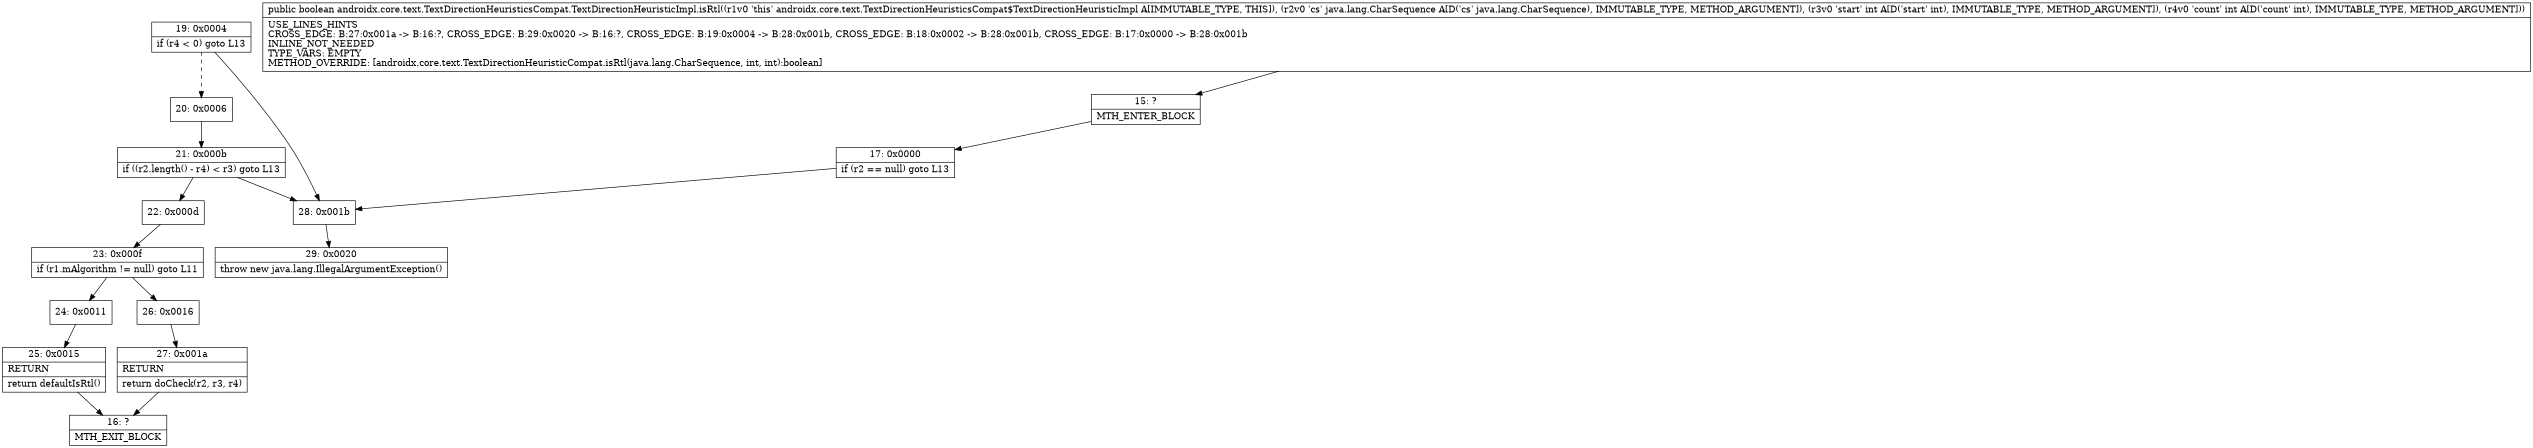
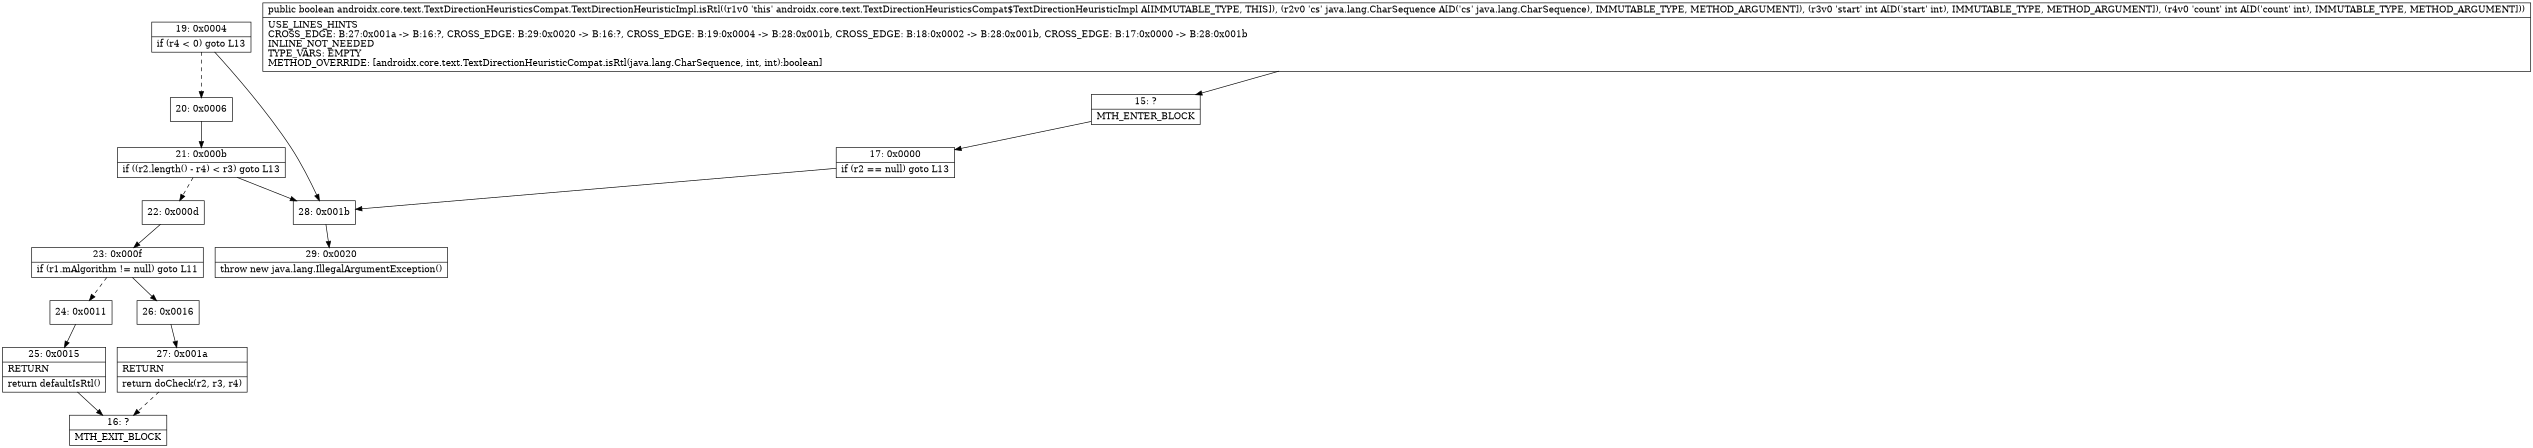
  digraph {
    node [shape=record]
    n1 [label="{15\:\ ?|MTH_ENTER_BLOCK\l}"]
    n2 [label="{17\:\ 0x0000|if (r2 == null) goto L13\l}"]
    n3 [label="{28\:\ 0x001b}"]
    n4 [label="{29\:\ 0x0020|throw new java.lang.IllegalArgumentException()\l}"]
    n5 [label="{19\:\ 0x0004|if (r4 \< 0) goto L13\l}"]
    n6 [label="{20\:\ 0x0006}"]
    n7 [label="{21\:\ 0x000b|if ((r2.length() \- r4) \< r3) goto L13\l}"]
    n8 [label="{22\:\ 0x000d}"]
    n9 [label="{23\:\ 0x000f|if (r1.mAlgorithm != null) goto L11\l}"]
    n10 [label="{24\:\ 0x0011}"]
    n11 [label="{26\:\ 0x0016}"]
    n12 [label="{25\:\ 0x0015|RETURN\l|return defaultIsRtl()\l}"]
    n13 [label="{27\:\ 0x001a|RETURN\l|return doCheck(r2, r3, r4)\l}"]
    n14 [label="{16\:\ ?|MTH_EXIT_BLOCK\l}"]
    n15 [label="{public boolean androidx.core.text.TextDirectionHeuristicsCompat.TextDirectionHeuristicImpl.isRtl((r1v0 'this' androidx.core.text.TextDirectionHeuristicsCompat$TextDirectionHeuristicImpl A[IMMUTABLE_TYPE, THIS]), (r2v0 'cs' java.lang.CharSequence A[D('cs' java.lang.CharSequence), IMMUTABLE_TYPE, METHOD_ARGUMENT]), (r3v0 'start' int A[D('start' int), IMMUTABLE_TYPE, METHOD_ARGUMENT]), (r4v0 'count' int A[D('count' int), IMMUTABLE_TYPE, METHOD_ARGUMENT]))  | USE_LINES_HINTS\lCROSS_EDGE: B:27:0x001a \-\> B:16:?, CROSS_EDGE: B:29:0x0020 \-\> B:16:?, CROSS_EDGE: B:19:0x0004 \-\> B:28:0x001b, CROSS_EDGE: B:18:0x0002 \-\> B:28:0x001b, CROSS_EDGE: B:17:0x0000 \-\> B:28:0x001b\lINLINE_NOT_NEEDED\lTYPE_VARS: EMPTY\lMETHOD_OVERRIDE: [androidx.core.text.TextDirectionHeuristicCompat.isRtl(java.lang.CharSequence, int, int):boolean]\l}"]
    n1 -> n2
    n2 -> n3
    n3 -> n4
    n5 -> n3
    n5 -> n6 [style=dashed]
    n6 -> n7
    n7 -> n3
-   n7 -> n8 [style=solid]
+   n7 -> n8 [style=dashed]
    n8 -> n9
-   n9 -> n10 [style=solid]
+   n9 -> n10 [style=dashed]
    n9 -> n11
    n10 -> n12
    n11 -> n13
    n12 -> n14
-   n13 -> n14
+   n13 -> n14 [style=dashed]
    n15 -> n1
  }
